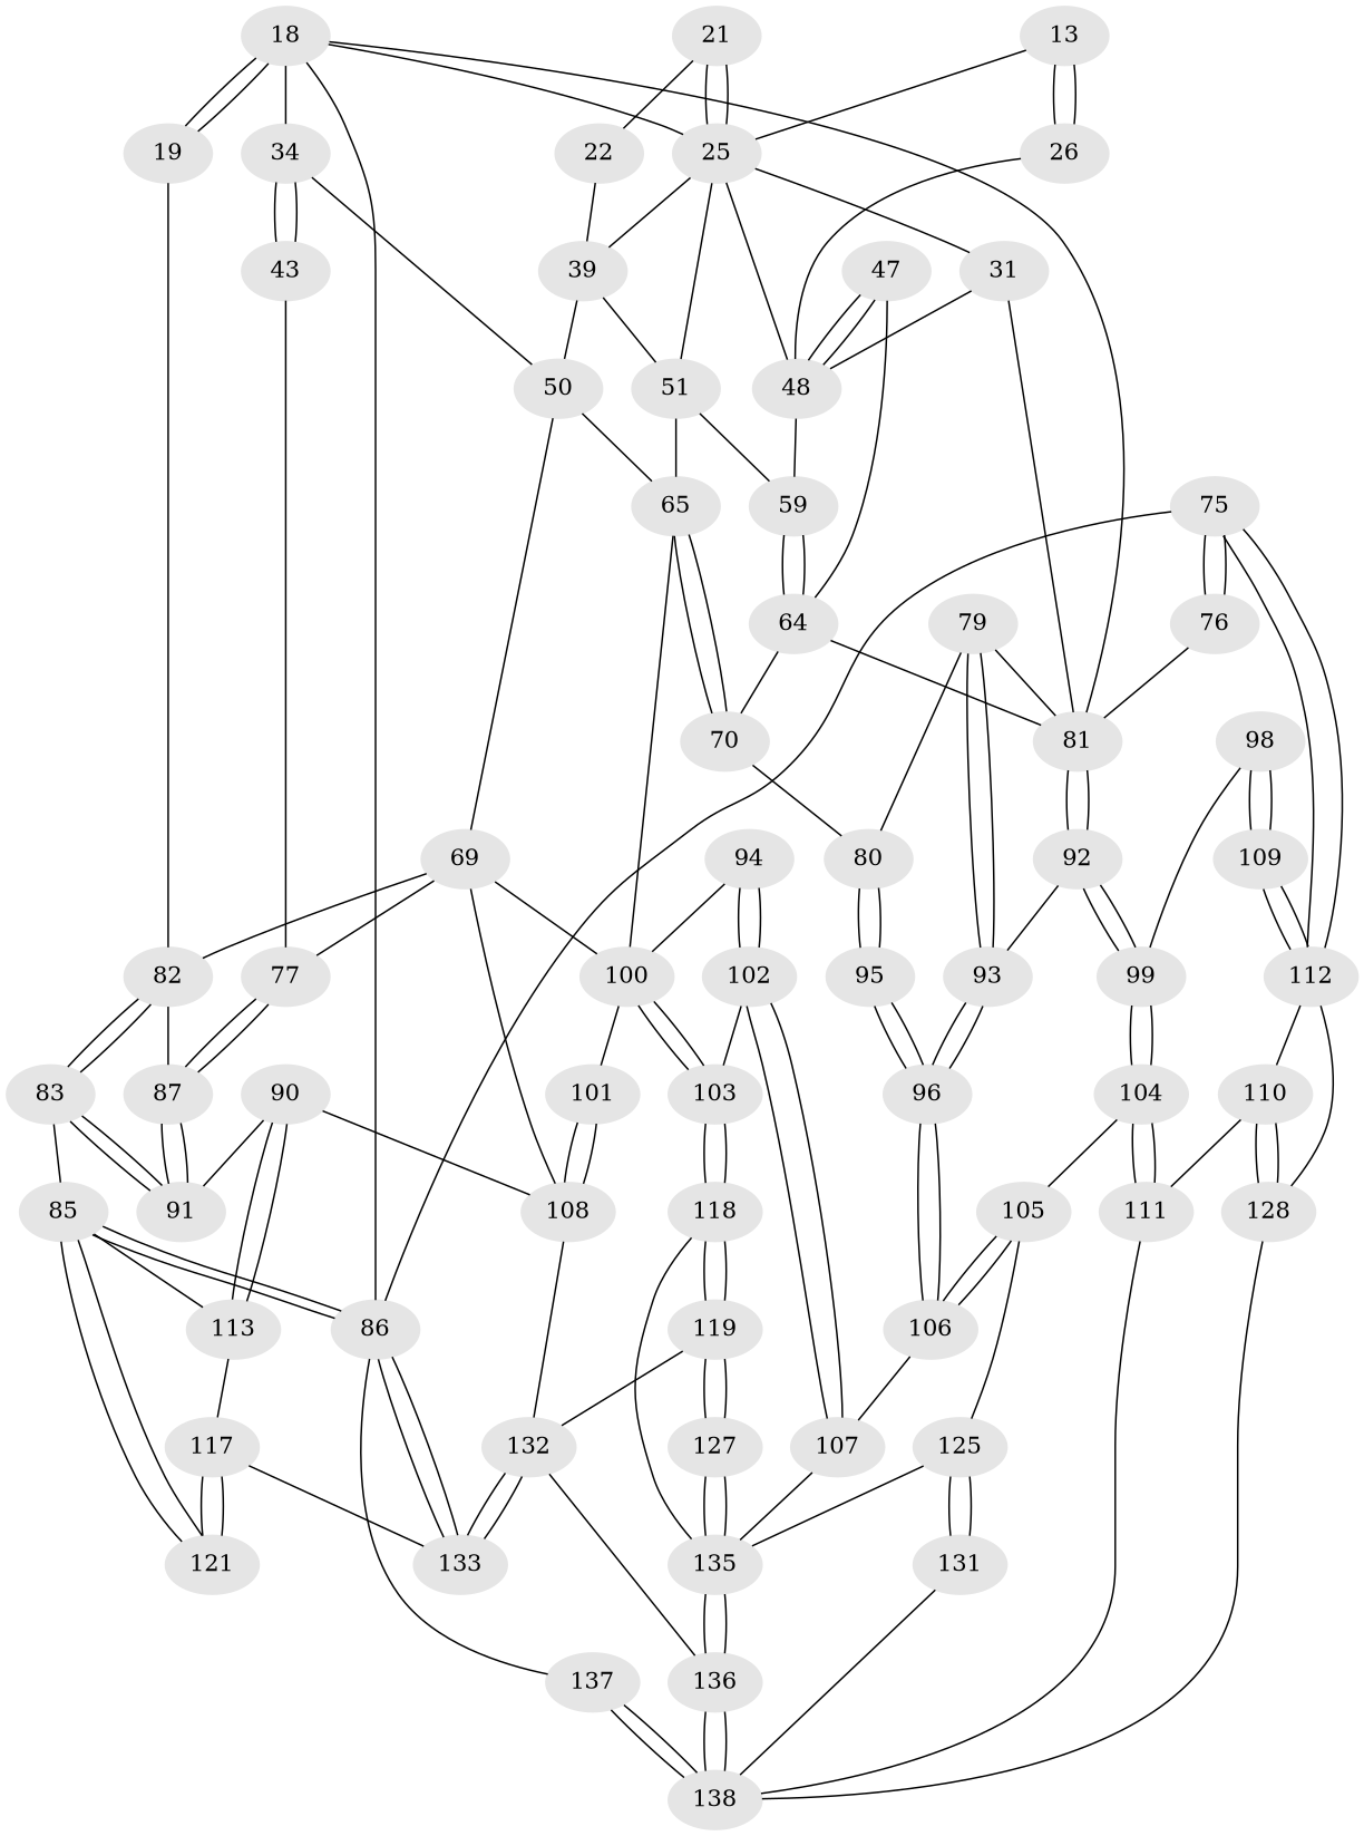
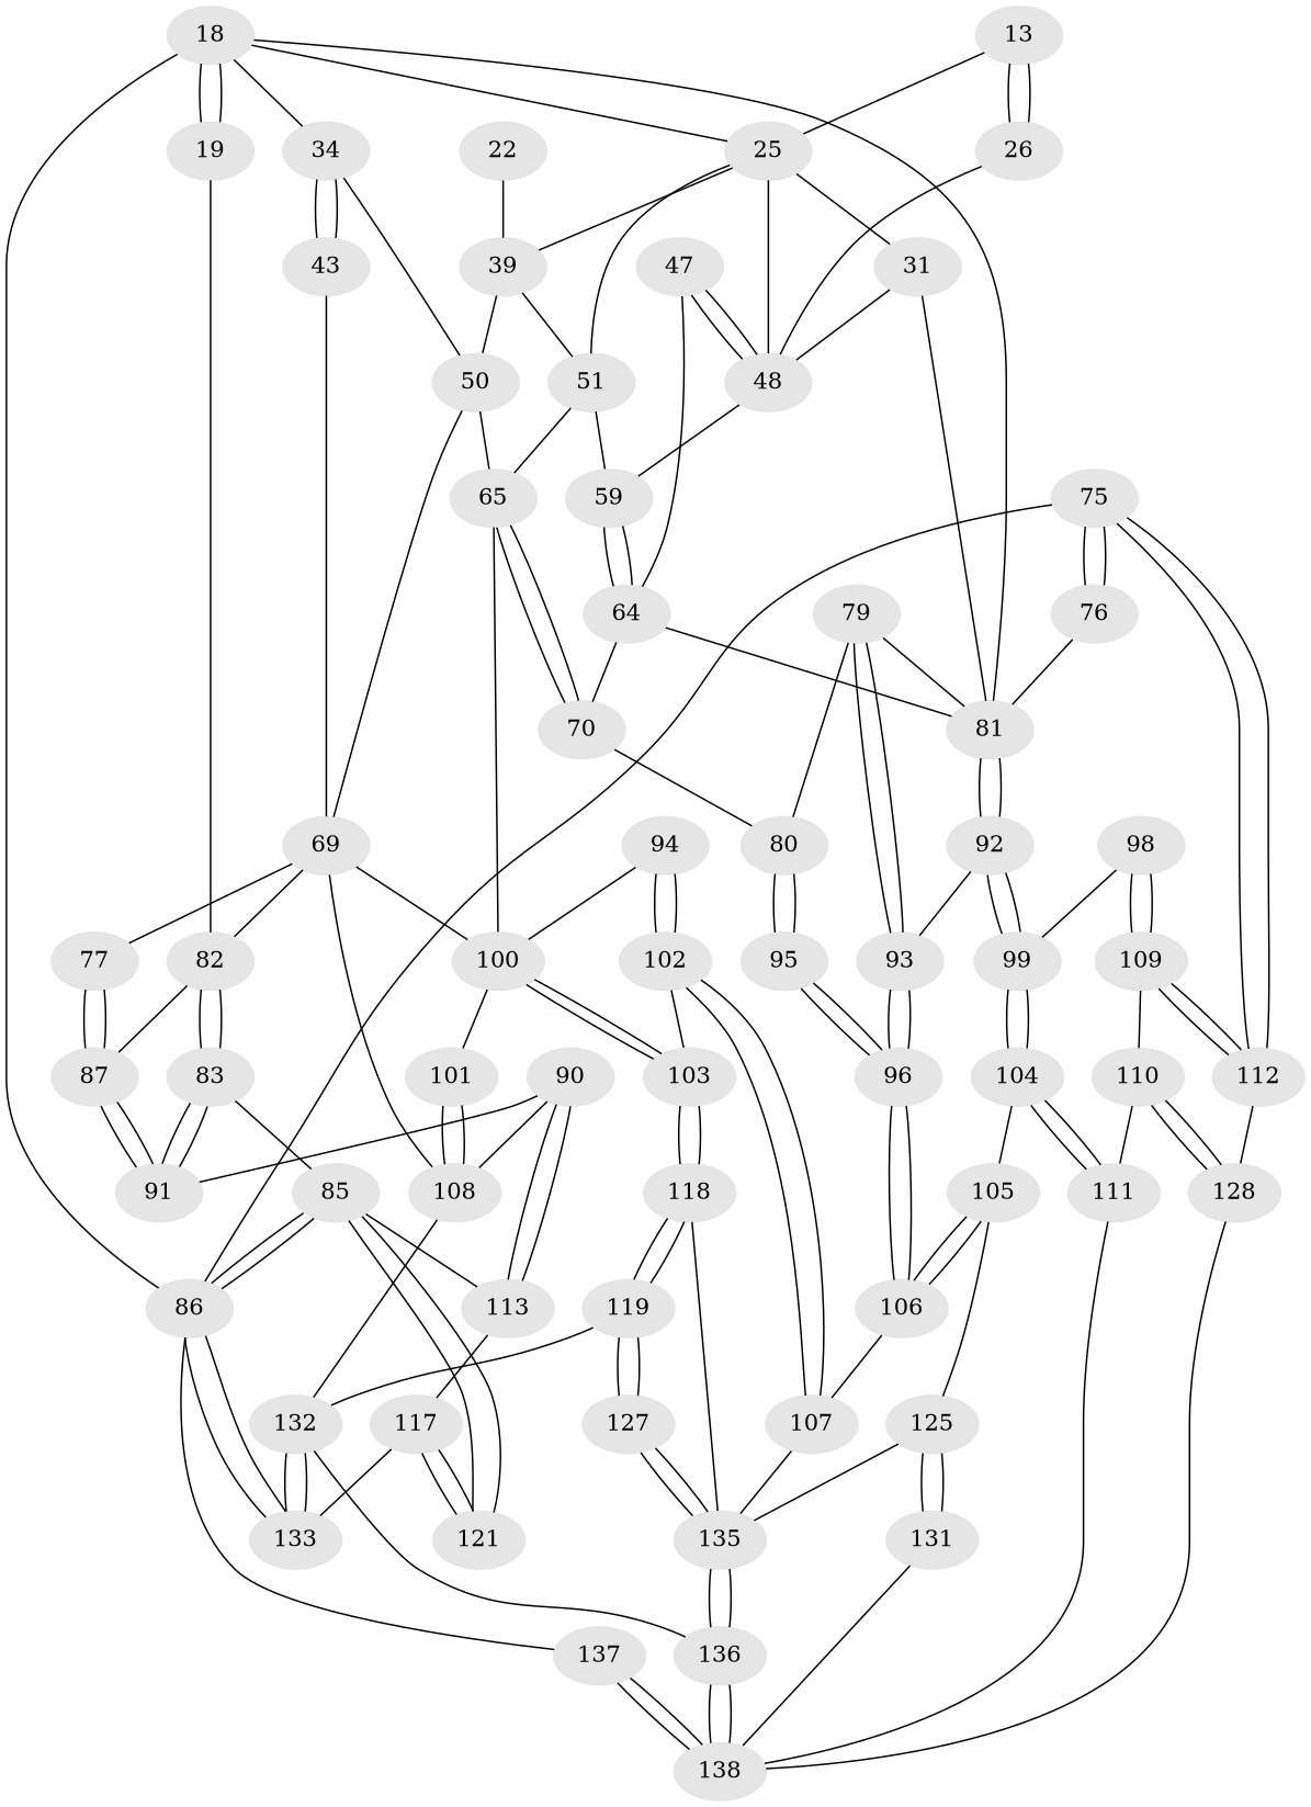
  graph {
    node [color=gray90 style=filled]
    13 [super="+12"]
    25 [super="+24+23"]
    26
    39 [super="+30"]
    31
    48 [super="+40+32"]
    51 [super="+38+36"]
    18 [super="+10+7"]
    19
    34 [super="+16+17+20"]
    81 [super="+73+56+78"]
    86 [super="+74"]
    82 [super="+62"]
    43
    50 [super="+42+35"]
    92
    133 [super="+115"]
    137
    87
    83
-   21 [super="+15"]
    22
    59 [super="+53+55+41"]
    65 [super="+52+49"]
    69 [super="+68+61"]
    100 [super="+67"]
    77
    108 [super="+89+88"]
    47
    64 [super="+63+57"]
    70
    80
    101
    103
    132 [super="+120+114"]
    95
    75
    76 [super="+71+72"]
    112
    128
    91
    79
    93
    96
    99
    85 [super="+84"]
    113
    121
    117 [super="+116"]
    138 [super="+130+129+134"]
    90
    104
    106
    94
    102
    107
    98
    109
    110
    105
    111
    118
    135 [super="+126+123"]
    119
    125 [super="+124"]
    131
    136
    127
    13 -- 25 [weight=2]
    13 -- 26 [weight=2]
    13 -- 26
    25 -- 39
    25 -- 31
    25 -- 48
    25 -- 51
    26 -- 48
    39 -- 51
    39 -- 50 [weight=2]
    31 -- 48
    31 -- 81
    48 -- 59 [weight=2]
    51 -- 59 [weight=2]
    51 -- 65 [weight=2]
    18 -- 25
    18 -- 19 [weight=2]
    18 -- 19
    18 -- 34 [weight=2]
    18 -- 81
    18 -- 86 [weight=2]
    19 -- 82
    34 -- 43 [weight=2]
    34 -- 43
    34 -- 50
    81 -- 92
    81 -- 92
    86 -- 133
    86 -- 133
    86 -- 137
    82 -- 87
    82 -- 83
    82 -- 83
-   43 -- 77
+   43 -- 69
    50 -- 65
    50 -- 69
    92 -- 93
    92 -- 99
    92 -- 99
    137 -- 138 [weight=2]
    137 -- 138
    87 -- 91
    87 -- 91
    83 -- 91
    83 -- 91
    83 -- 85
-   21 -- 25 [weight=2]
-   21 -- 25
-   21 -- 22 [weight=2]
    22 -- 39
    59 -- 64 [weight=2]
    59 -- 64
    65 -- 100
    65 -- 70
    65 -- 70
    69 -- 82
    69 -- 100
    69 -- 77 [weight=2]
    69 -- 108
    100 -- 101
    100 -- 103
    100 -- 103
    77 -- 87
    77 -- 87
    108 -- 132
    47 -- 48 [weight=2]
    47 -- 48
    47 -- 64
    64 -- 81 [weight=3]
    64 -- 70
    70 -- 80
    80 -- 95
    80 -- 95
    101 -- 108 [weight=2]
    101 -- 108
    103 -- 118
    103 -- 118
    132 -- 133 [weight=2]
    132 -- 133
    132 -- 136
    95 -- 96
    95 -- 96
    75 -- 86
    75 -- 76
    75 -- 76
    75 -- 112
    75 -- 112
    76 -- 81 [weight=2]
    112 -- 128
    128 -- 138
    79 -- 81
    79 -- 80
    79 -- 93
    79 -- 93
    93 -- 96
    93 -- 96
    96 -- 106
    96 -- 106
    99 -- 104
    99 -- 104
    85 -- 86
    85 -- 86
    85 -- 113
    85 -- 121
    85 -- 121
    113 -- 117
    117 -- 133
    117 -- 121 [weight=2]
    117 -- 121
    90 -- 108
    90 -- 91
    90 -- 113
    90 -- 113
    104 -- 105
    104 -- 111
    104 -- 111
    106 -- 107
    94 -- 100
    94 -- 102
    94 -- 102
    102 -- 103
    102 -- 107
    102 -- 107
    107 -- 135
    98 -- 99
    98 -- 109
    98 -- 109
    109 -- 112
    109 -- 112
-   112 -- 110
+   109 -- 110
    110 -- 128
    110 -- 128
    110 -- 111
    105 -- 106
    105 -- 106
    105 -- 125
    111 -- 138
    118 -- 135
    118 -- 119
    118 -- 119
    135 -- 136
    135 -- 136
    119 -- 132
    119 -- 127
    119 -- 127
    125 -- 135
    125 -- 131 [weight=2]
    125 -- 131
    131 -- 138
    136 -- 138
    136 -- 138
    127 -- 135 [weight=2]
    127 -- 135
  }
